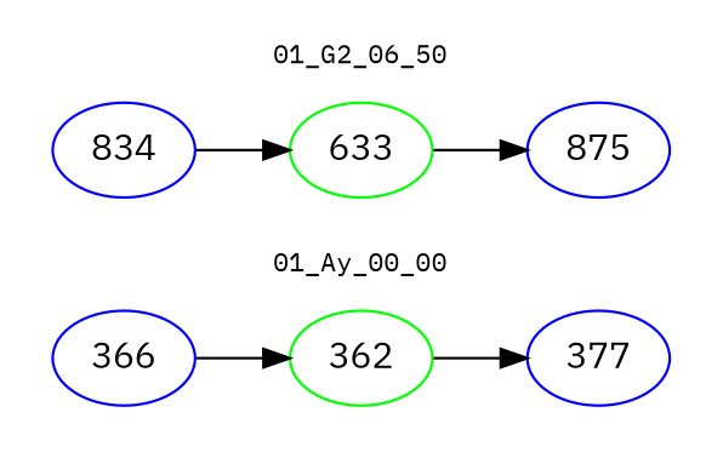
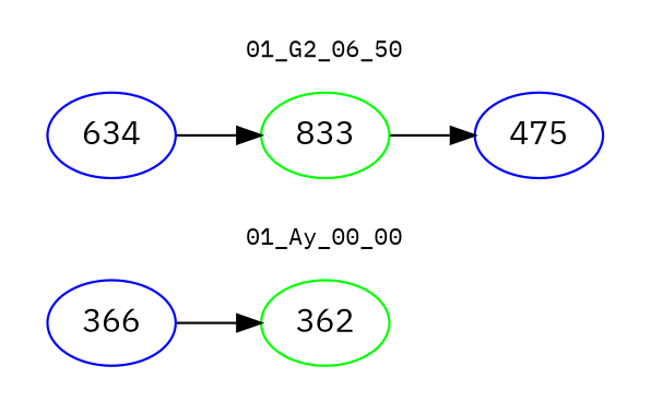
  digraph {
    fontname="IBM Plex Mono"
    rankdir=LR
    node [color=blue fontname="IBM Plex Mono"]
    edge [color=black fontname="IBM Plex Mono"]
    n1 [label=366]
    n2 [color=green label=362]
-   n3 [label=377]
-   n4 [label=834]
-   n5 [color=green label=633]
-   n6 [label=875]
+   n4 [label=634]
+   n5 [color=green label=833]
+   n6 [label=475]
    subgraph cluster_1 {
      color=white
      fontsize=10
      label="01_Ay_00_00"
      n1
      n2
-     n3
    }
    subgraph cluster_2 {
      color=white
      fontsize=10
      label="01_G2_06_50"
      n4
      n5
      n6
    }
    n1 -> n2
-   n2 -> n3
    n4 -> n5
    n5 -> n6
  }
